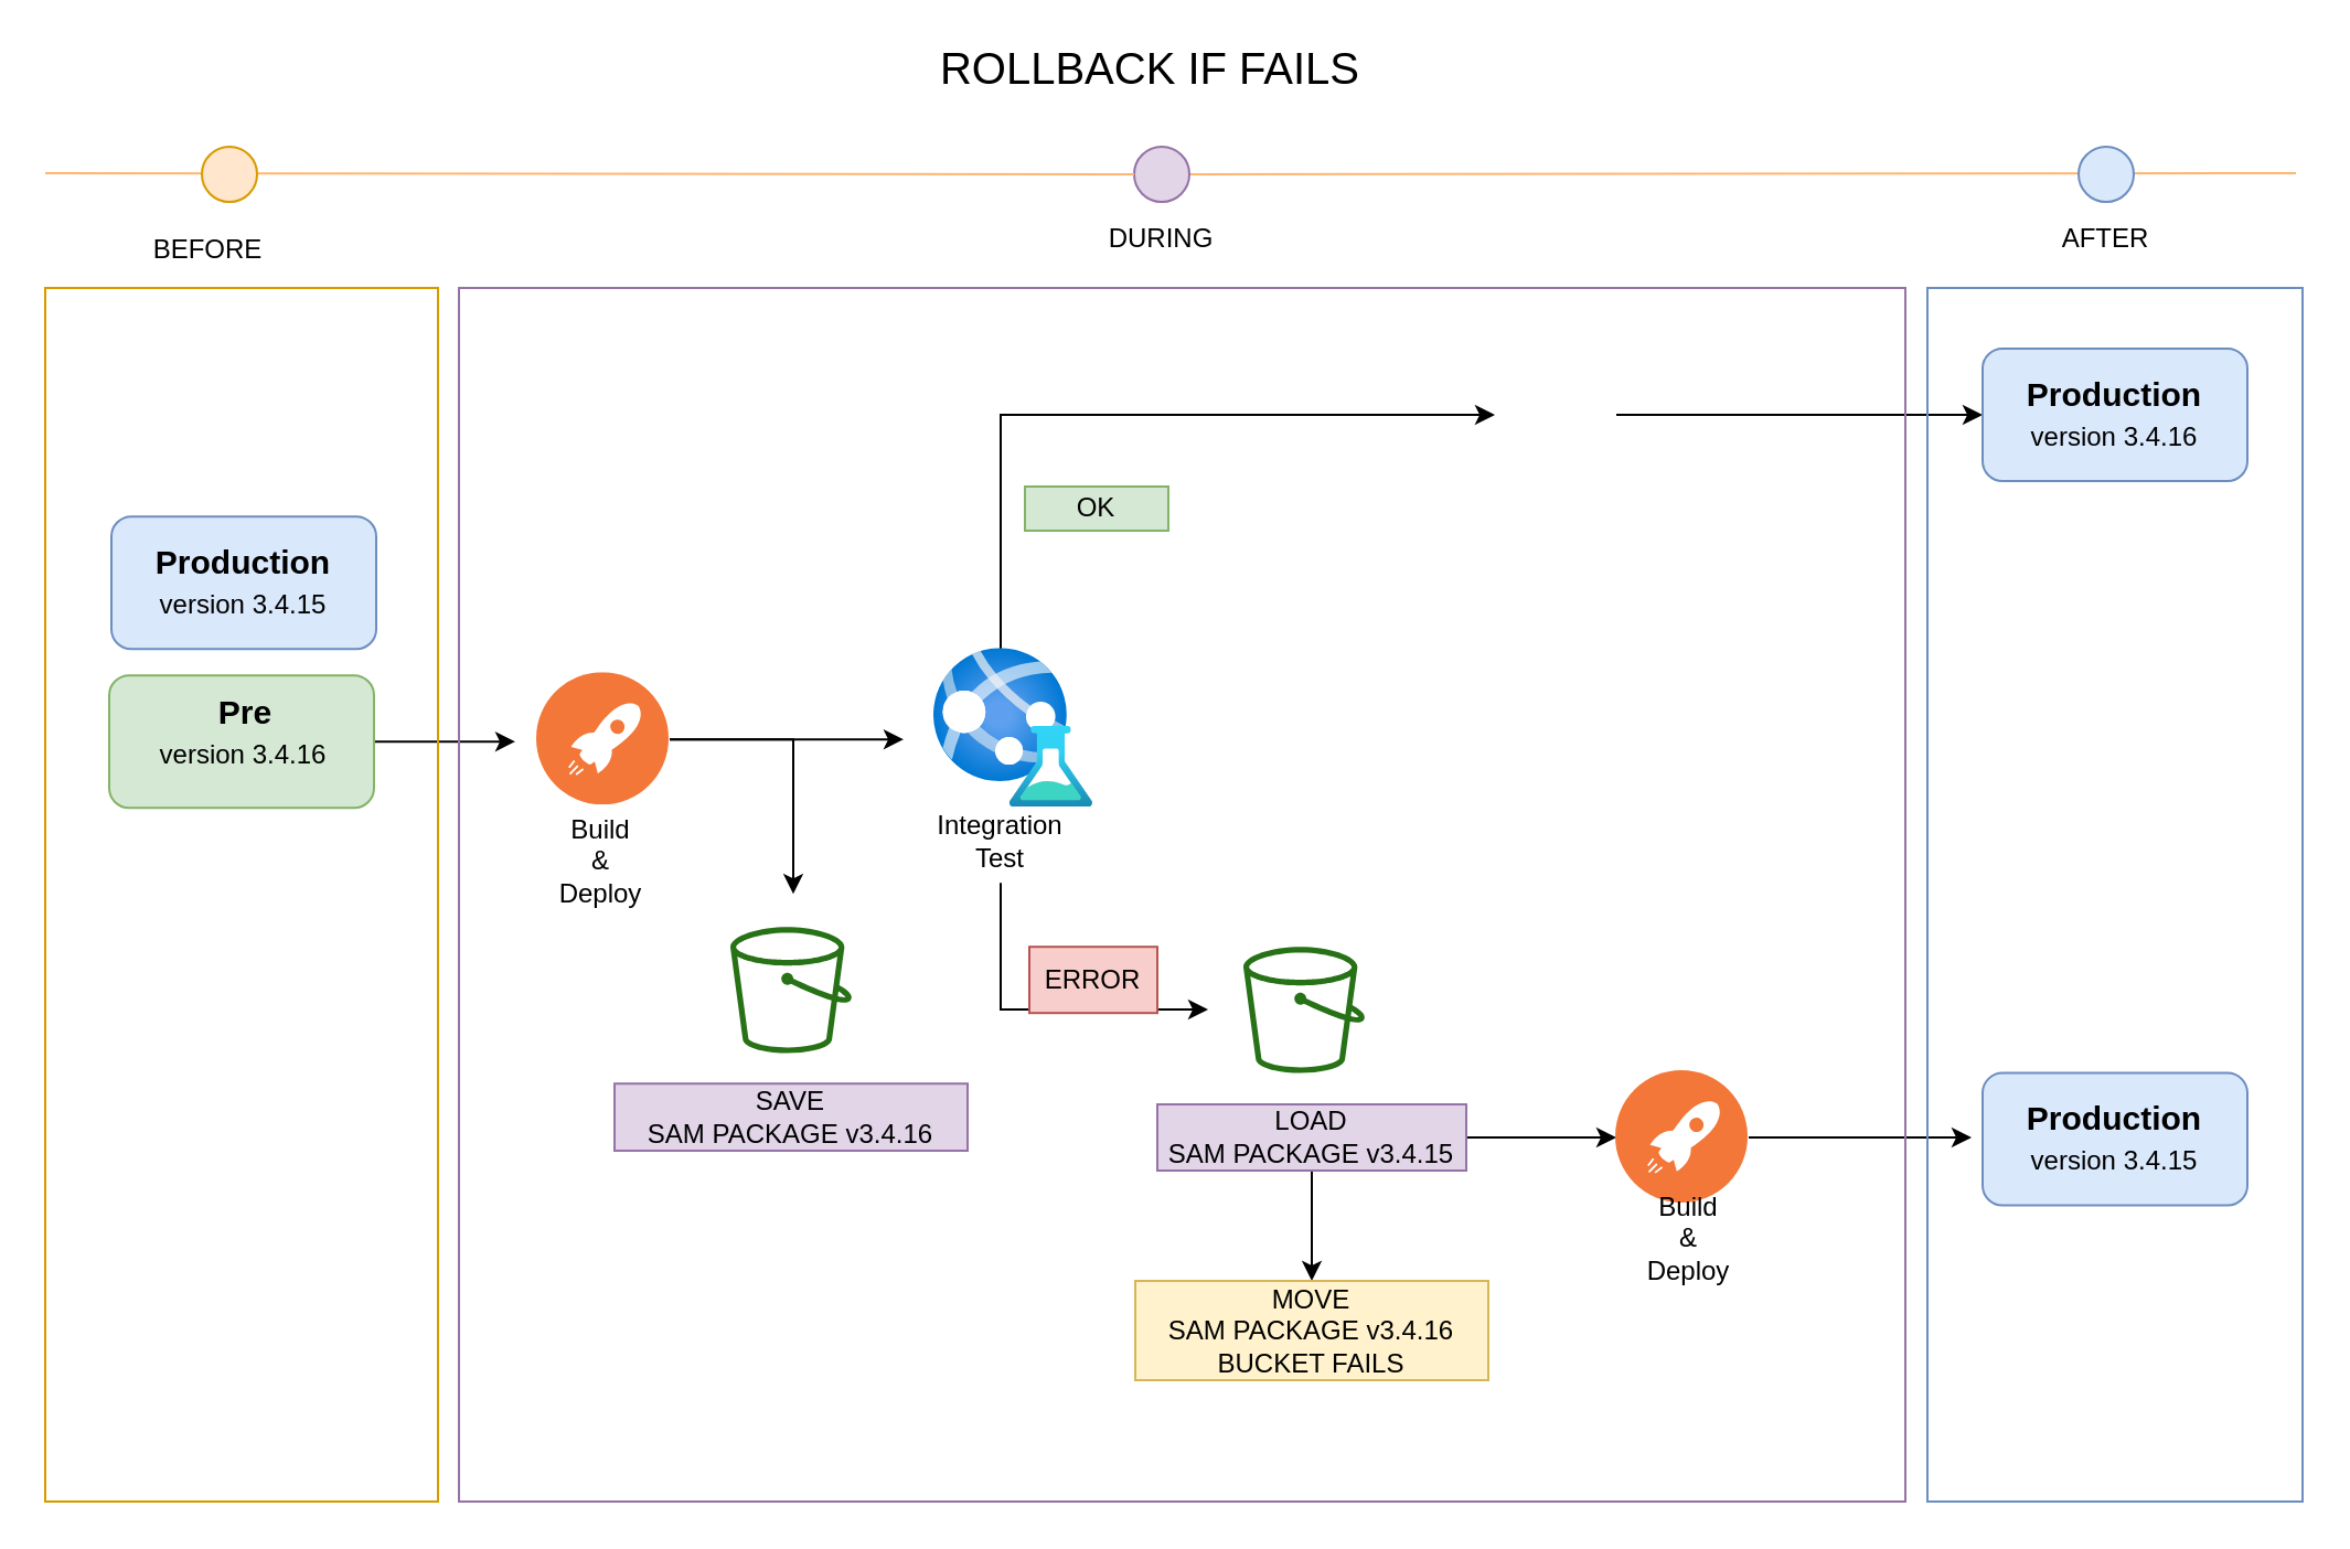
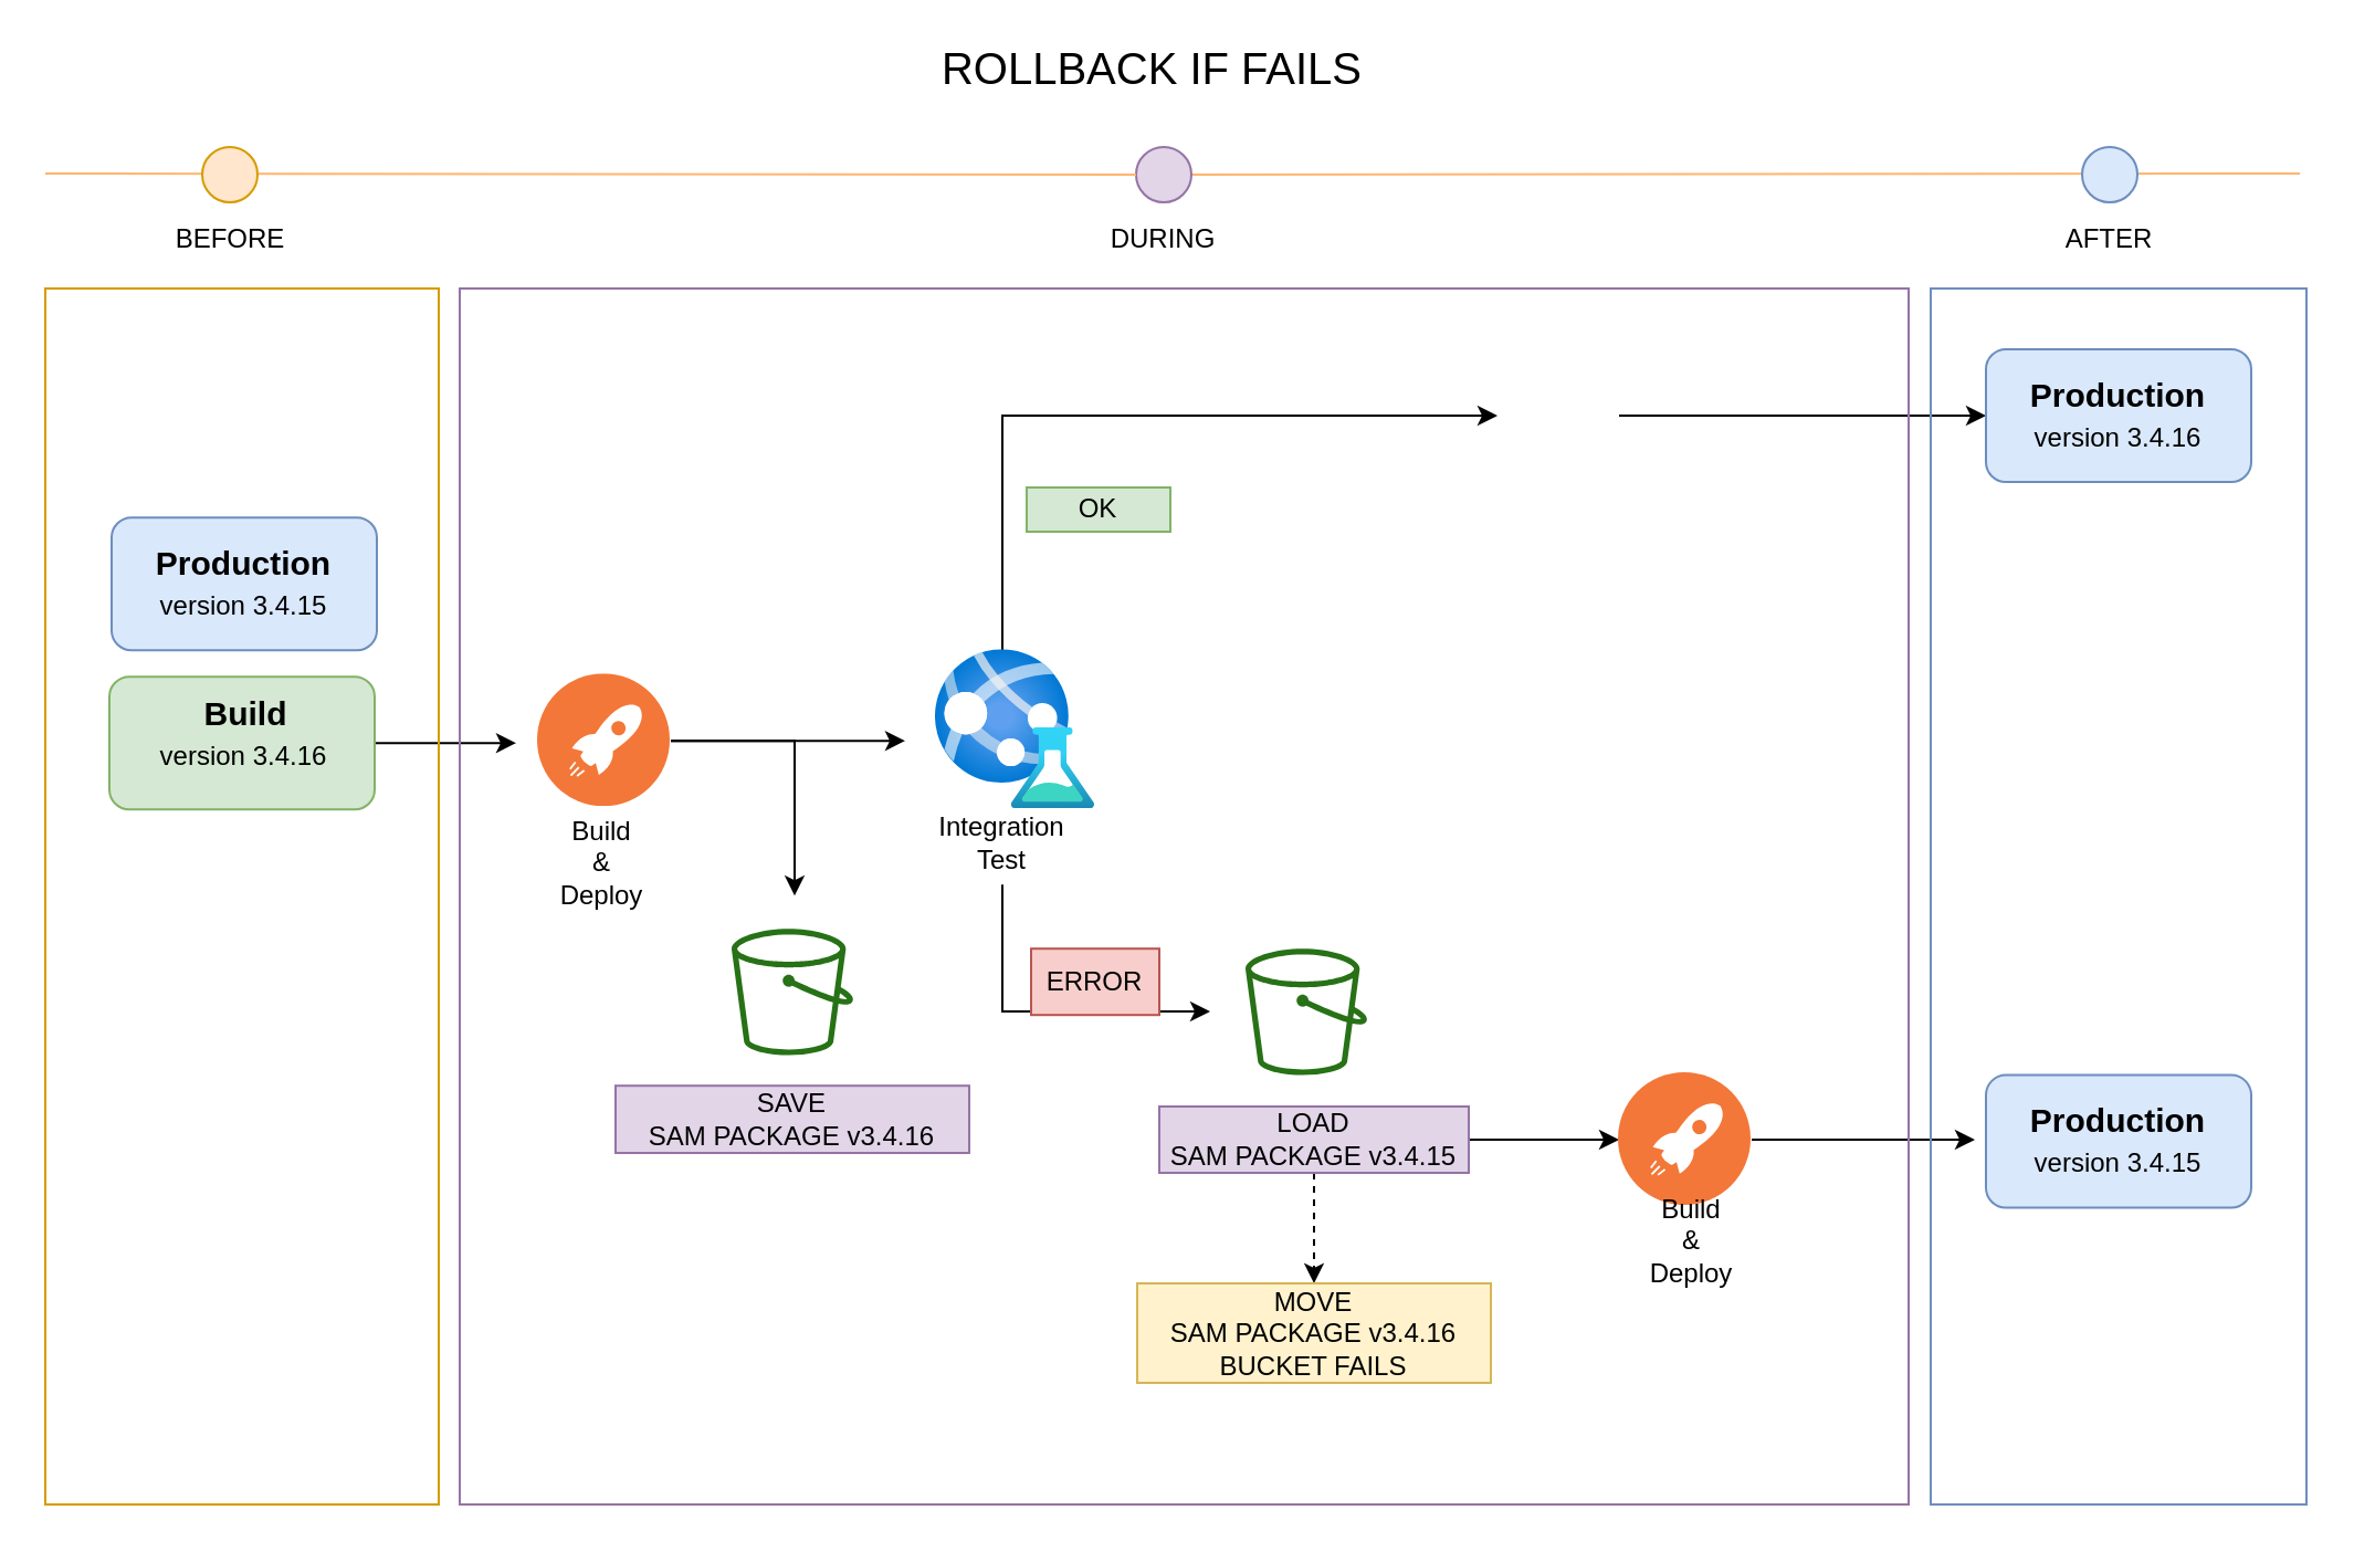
  <mxCell id="0" />
  <mxCell id="1" parent="0" />
  <mxCell id="2" value="" style="rounded=1;whiteSpace=wrap;html=1;fillColor=#dae8fc;strokeColor=#6c8ebf;" vertex="1" parent="1"><mxGeometry x="50" y="233.6" width="120" height="60" as="geometry" /></mxCell>
  <mxCell id="3" style="edgeStyle=orthogonalEdgeStyle;rounded=0;orthogonalLoop=1;jettySize=auto;html=1;" edge="1" parent="1" source="5"><mxGeometry relative="1" as="geometry"><mxPoint x="409" y="334.6" as="targetPoint" /></mxGeometry></mxCell>
  <mxCell id="4" style="edgeStyle=orthogonalEdgeStyle;rounded=0;orthogonalLoop=1;jettySize=auto;html=1;" edge="1" parent="1" source="5"><mxGeometry relative="1" as="geometry"><mxPoint x="359" y="404.6" as="targetPoint" /><Array as="points"><mxPoint x="359" y="334.6" /></Array></mxGeometry></mxCell>
  <mxCell id="5" value="" style="aspect=fixed;perimeter=ellipsePerimeter;html=1;align=center;shadow=0;dashed=0;fontColor=#4277BB;labelBackgroundColor=#ffffff;fontSize=12;spacingTop=3;image;image=img/lib/ibm/devops/continuous_deploy.svg;" vertex="1" parent="1"><mxGeometry x="243" y="304.6" width="60" height="60" as="geometry" /></mxCell>
  <mxCell id="6" style="edgeStyle=orthogonalEdgeStyle;rounded=0;orthogonalLoop=1;jettySize=auto;html=1;entryX=0;entryY=0.5;entryDx=0;entryDy=0;fontSize=15;" edge="1" parent="1" source="8" target="15"><mxGeometry relative="1" as="geometry"><Array as="points"><mxPoint x="453" y="188" /></Array></mxGeometry></mxCell>
  <mxCell id="7" style="edgeStyle=orthogonalEdgeStyle;rounded=0;orthogonalLoop=1;jettySize=auto;html=1;fontSize=15;" edge="1" parent="1"><mxGeometry relative="1" as="geometry"><mxPoint x="453" y="399.6" as="sourcePoint" /><mxPoint x="547" y="457" as="targetPoint" /><Array as="points"><mxPoint x="453" y="457" /></Array></mxGeometry></mxCell>
  <mxCell id="8" value="" style="aspect=fixed;html=1;points=[];align=center;image;fontSize=12;image=img/lib/azure2/general/Web_Test.svg;" vertex="1" parent="1"><mxGeometry x="423" y="293.6" width="72" height="72" as="geometry" /></mxCell>
  <mxCell id="9" value="Build &amp;amp; Deploy" style="text;html=1;strokeColor=none;fillColor=none;align=center;verticalAlign=middle;whiteSpace=wrap;rounded=0;" vertex="1" parent="1"><mxGeometry x="252" y="379.6" width="40" height="20" as="geometry" /></mxCell>
  <mxCell id="10" value="Integration Test&lt;br&gt;" style="text;html=1;strokeColor=none;fillColor=none;align=center;verticalAlign=middle;whiteSpace=wrap;rounded=0;" vertex="1" parent="1"><mxGeometry x="433" y="371" width="40" height="20" as="geometry" /></mxCell>
  <mxCell id="11" value="OK" style="text;html=1;strokeColor=#82b366;fillColor=#d5e8d4;align=center;verticalAlign=middle;whiteSpace=wrap;rounded=0;" vertex="1" parent="1"><mxGeometry x="464" y="220" width="65" height="20" as="geometry" /></mxCell>
  <mxCell id="12" value="" style="outlineConnect=0;fontColor=#232F3E;gradientColor=none;fillColor=#277116;strokeColor=none;dashed=0;verticalLabelPosition=bottom;verticalAlign=top;align=center;html=1;fontSize=12;fontStyle=0;aspect=fixed;pointerEvents=1;shape=mxgraph.aws4.bucket;" vertex="1" parent="1"><mxGeometry x="330.5" y="419.6" width="55" height="57.2" as="geometry" /></mxCell>
  <mxCell id="13" value="SAVE &lt;br&gt;SAM PACKAGE v3.4.16" style="text;html=1;strokeColor=#9673a6;fillColor=#e1d5e7;align=center;verticalAlign=middle;whiteSpace=wrap;rounded=0;" vertex="1" parent="1"><mxGeometry x="278" y="490.6" width="160" height="30.4" as="geometry" /></mxCell>
  <mxCell id="14" style="edgeStyle=orthogonalEdgeStyle;rounded=0;orthogonalLoop=1;jettySize=auto;html=1;entryX=0;entryY=0.5;entryDx=0;entryDy=0;fontSize=15;" edge="1" parent="1" source="15" target="23"><mxGeometry relative="1" as="geometry" /></mxCell>
  <mxCell id="15" value="" style="shape=image;html=1;verticalAlign=top;verticalLabelPosition=bottom;labelBackgroundColor=#ffffff;imageAspect=0;aspect=fixed;image=https://cdn3.iconfinder.com/data/icons/streamline-icon-set-free-pack/48/Streamline-65-128.png" vertex="1" parent="1"><mxGeometry x="677" y="160" width="55" height="55" as="geometry" /></mxCell>
  <mxCell id="16" value="ERROR" style="text;html=1;strokeColor=#b85450;align=center;verticalAlign=middle;whiteSpace=wrap;rounded=0;fillColor=#f8cecc;perimeterSpacing=2;spacing=4;spacingLeft=10;spacingRight=10;" vertex="1" parent="1"><mxGeometry x="466" y="428.6" width="58" height="30" as="geometry" /></mxCell>
  <mxCell id="17" value="version 3.4.15" style="text;html=1;align=center;verticalAlign=middle;whiteSpace=wrap;rounded=0;" vertex="1" parent="1"><mxGeometry x="65" y="263.6" width="90" height="20" as="geometry" /></mxCell>
  <mxCell id="18" value="Production" style="text;html=1;align=center;verticalAlign=middle;whiteSpace=wrap;rounded=0;fontStyle=1;fontSize=15;horizontal=1;" vertex="1" parent="1"><mxGeometry x="60" y="243.6" width="100" height="20" as="geometry" /></mxCell>
  <mxCell id="19" style="edgeStyle=orthogonalEdgeStyle;rounded=0;orthogonalLoop=1;jettySize=auto;html=1;fontSize=15;" edge="1" parent="1" source="20"><mxGeometry relative="1" as="geometry"><mxPoint x="233" y="335.6" as="targetPoint" /></mxGeometry></mxCell>
  <mxCell id="20" value="" style="rounded=1;whiteSpace=wrap;html=1;fillColor=#d5e8d4;strokeColor=#82b366;" vertex="1" parent="1"><mxGeometry x="49" y="305.6" width="120" height="60" as="geometry" /></mxCell>
  <mxCell id="21" value="version 3.4.16" style="text;html=1;strokeColor=none;fillColor=none;align=center;verticalAlign=middle;whiteSpace=wrap;rounded=0;" vertex="1" parent="1"><mxGeometry x="65" y="331.6" width="90" height="20" as="geometry" /></mxCell>
- <mxCell id="22" value="Pre" style="text;html=1;strokeColor=none;fillColor=none;align=center;verticalAlign=middle;whiteSpace=wrap;rounded=0;fontStyle=1;fontSize=15;horizontal=1;" vertex="1" parent="1"><mxGeometry x="61" y="311.6" width="100" height="20" as="geometry" /></mxCell>
+ <mxCell id="22" value="Build" style="text;html=1;strokeColor=none;fillColor=none;align=center;verticalAlign=middle;whiteSpace=wrap;rounded=0;fontStyle=1;fontSize=15;horizontal=1;" vertex="1" parent="1"><mxGeometry x="61" y="311.6" width="100" height="20" as="geometry" /></mxCell>
  <mxCell id="23" value="" style="rounded=1;whiteSpace=wrap;html=1;fillColor=#dae8fc;strokeColor=#6c8ebf;" vertex="1" parent="1"><mxGeometry x="898" y="157.5" width="120" height="60" as="geometry" /></mxCell>
  <mxCell id="24" value="version 3.4.16" style="text;html=1;align=center;verticalAlign=middle;whiteSpace=wrap;rounded=0;" vertex="1" parent="1"><mxGeometry x="913" y="187.5" width="90" height="20" as="geometry" /></mxCell>
  <mxCell id="25" value="Production" style="text;html=1;align=center;verticalAlign=middle;whiteSpace=wrap;rounded=0;fontStyle=1;fontSize=15;horizontal=1;" vertex="1" parent="1"><mxGeometry x="908" y="167.5" width="100" height="20" as="geometry" /></mxCell>
  <mxCell id="26" value="" style="outlineConnect=0;fontColor=#232F3E;gradientColor=none;fillColor=#277116;strokeColor=none;dashed=0;verticalLabelPosition=bottom;verticalAlign=top;align=center;html=1;fontSize=12;fontStyle=0;aspect=fixed;pointerEvents=1;shape=mxgraph.aws4.bucket;" vertex="1" parent="1"><mxGeometry x="563" y="428.6" width="55" height="57.2" as="geometry" /></mxCell>
  <mxCell id="27" style="edgeStyle=orthogonalEdgeStyle;rounded=0;orthogonalLoop=1;jettySize=auto;html=1;entryX=0;entryY=0.5;entryDx=0;entryDy=0;fontSize=15;" edge="1" parent="1" source="29" target="31"><mxGeometry relative="1" as="geometry" /></mxCell>
- <mxCell id="28" style="edgeStyle=orthogonalEdgeStyle;rounded=0;orthogonalLoop=1;jettySize=auto;html=1;entryX=0.5;entryY=0;entryDx=0;entryDy=0;fontSize=12;" edge="1" parent="1" source="29" target="36"><mxGeometry relative="1" as="geometry" /></mxCell>
+ <mxCell id="28" style="edgeStyle=orthogonalEdgeStyle;rounded=0;orthogonalLoop=1;jettySize=auto;html=1;entryX=0.5;entryY=0;entryDx=0;entryDy=0;fontSize=12;dashed=1;" edge="1" parent="1" source="29" target="36"><mxGeometry relative="1" as="geometry" /></mxCell>
  <mxCell id="29" value="LOAD&lt;br&gt;SAM PACKAGE v3.4.15" style="text;html=1;strokeColor=#9673a6;fillColor=#e1d5e7;align=center;verticalAlign=middle;whiteSpace=wrap;rounded=0;fontSize=12;" vertex="1" parent="1"><mxGeometry x="524" y="500" width="140" height="30" as="geometry" /></mxCell>
  <mxCell id="30" style="edgeStyle=orthogonalEdgeStyle;rounded=0;orthogonalLoop=1;jettySize=auto;html=1;fontSize=12;" edge="1" parent="1" source="31"><mxGeometry relative="1" as="geometry"><mxPoint x="893" y="515" as="targetPoint" /></mxGeometry></mxCell>
  <mxCell id="31" value="" style="aspect=fixed;perimeter=ellipsePerimeter;html=1;align=center;shadow=0;dashed=0;fontColor=#4277BB;labelBackgroundColor=#ffffff;fontSize=12;spacingTop=3;image;image=img/lib/ibm/devops/continuous_deploy.svg;" vertex="1" parent="1"><mxGeometry x="732" y="485" width="60" height="60" as="geometry" /></mxCell>
  <mxCell id="32" value="Build &amp;amp; Deploy" style="text;html=1;strokeColor=none;fillColor=none;align=center;verticalAlign=middle;whiteSpace=wrap;rounded=0;" vertex="1" parent="1"><mxGeometry x="745" y="551" width="40" height="20" as="geometry" /></mxCell>
  <mxCell id="33" value="" style="rounded=1;whiteSpace=wrap;html=1;fillColor=#dae8fc;strokeColor=#6c8ebf;" vertex="1" parent="1"><mxGeometry x="898" y="485.8" width="120" height="60" as="geometry" /></mxCell>
  <mxCell id="34" value="version 3.4.15" style="text;html=1;align=center;verticalAlign=middle;whiteSpace=wrap;rounded=0;" vertex="1" parent="1"><mxGeometry x="913" y="515.8" width="90" height="20" as="geometry" /></mxCell>
  <mxCell id="35" value="Production" style="text;html=1;align=center;verticalAlign=middle;whiteSpace=wrap;rounded=0;fontStyle=1;fontSize=15;horizontal=1;" vertex="1" parent="1"><mxGeometry x="908" y="495.8" width="100" height="20" as="geometry" /></mxCell>
  <mxCell id="36" value="MOVE&lt;br&gt;SAM PACKAGE v3.4.16&lt;br&gt;BUCKET FAILS" style="text;html=1;strokeColor=#d6b656;fillColor=#fff2cc;align=center;verticalAlign=middle;whiteSpace=wrap;rounded=0;" vertex="1" parent="1"><mxGeometry x="514" y="580" width="160" height="45" as="geometry" /></mxCell>
- <mxCell id="37" value="BEFORE" style="text;html=1;strokeColor=none;fillColor=none;align=center;verticalAlign=middle;whiteSpace=wrap;rounded=0;fontSize=12;" vertex="1" parent="1"><mxGeometry x="47.5" y="103" width="92" height="20" as="geometry" /></mxCell>
+ <mxCell id="37" value="BEFORE" style="text;html=1;strokeColor=none;fillColor=none;align=center;verticalAlign=middle;whiteSpace=wrap;rounded=0;fontSize=12;" vertex="1" parent="1"><mxGeometry x="57.5" y="98" width="92" height="20" as="geometry" /></mxCell>
  <mxCell id="38" value="DURING" style="text;html=1;strokeColor=none;fillColor=none;align=center;verticalAlign=middle;whiteSpace=wrap;rounded=0;fontSize=12;" vertex="1" parent="1"><mxGeometry x="480" y="98" width="92" height="20" as="geometry" /></mxCell>
  <mxCell id="39" value="AFTER" style="text;html=1;strokeColor=none;fillColor=none;align=center;verticalAlign=middle;whiteSpace=wrap;rounded=0;fontSize=12;" vertex="1" parent="1"><mxGeometry x="908" y="98" width="92" height="20" as="geometry" /></mxCell>
  <mxCell id="40" value="" style="rounded=0;whiteSpace=wrap;html=1;fontSize=12;align=center;strokeColor=#d79b00;fillColor=none;" vertex="1" parent="1"><mxGeometry y="130" width="178" height="550" as="geometry" x="20" /></mxCell>
  <mxCell id="41" value="" style="rounded=0;whiteSpace=wrap;html=1;fontSize=12;align=center;strokeColor=#9673a6;fillColor=none;" vertex="1" parent="1"><mxGeometry x="207.5" y="130" width="655.5" height="550" as="geometry" /></mxCell>
  <mxCell id="42" value="" style="rounded=0;whiteSpace=wrap;html=1;fontSize=12;align=center;strokeColor=#6c8ebf;fillColor=none;" vertex="1" parent="1"><mxGeometry x="873" y="130" width="170" height="550" as="geometry" /></mxCell>
  <mxCell id="43" value="" style="endArrow=none;html=1;fontSize=12;rounded=1;fillColor=#ffe6cc;strokeColor=#FFB570;startArrow=none;" edge="1" parent="1" source="44"><mxGeometry width="50" height="50" relative="1" as="geometry"><mxPoint y="78" as="sourcePoint" x="20" /><mxPoint x="1040" y="78" as="targetPoint" /></mxGeometry></mxCell>
  <mxCell id="44" value="" style="ellipse;whiteSpace=wrap;html=1;aspect=fixed;rounded=0;fontSize=12;fillColor=#e1d5e7;align=center;strokeColor=#9673a6;" vertex="1" parent="1"><mxGeometry x="513.5" y="66" width="25" height="25" as="geometry" /></mxCell>
  <mxCell id="45" value="" style="endArrow=none;html=1;fontSize=12;rounded=1;fillColor=#ffe6cc;strokeColor=#FFB570;" edge="1" parent="1" target="44"><mxGeometry width="50" height="50" relative="1" as="geometry"><mxPoint y="78" as="sourcePoint" x="20" /><mxPoint x="1040" y="78" as="targetPoint" /></mxGeometry></mxCell>
  <mxCell id="46" value="" style="ellipse;whiteSpace=wrap;html=1;aspect=fixed;rounded=0;fontSize=12;fillColor=#dae8fc;align=center;strokeColor=#6c8ebf;" vertex="1" parent="1"><mxGeometry x="941.5" y="66" width="25" height="25" as="geometry" /></mxCell>
  <mxCell id="47" value="" style="ellipse;whiteSpace=wrap;html=1;aspect=fixed;rounded=0;fontSize=12;fillColor=#ffe6cc;align=center;strokeColor=#d79b00;" vertex="1" parent="1"><mxGeometry x="91" y="66" width="25" height="25" as="geometry" /></mxCell>
  <mxCell id="48" value="ROLLBACK IF FAILS" style="text;html=1;strokeColor=none;fillColor=none;align=center;verticalAlign=middle;whiteSpace=wrap;rounded=0;fontSize=20;" vertex="1" parent="1"><mxGeometry x="410" y="20" width="222" height="20" as="geometry" /></mxCell>
